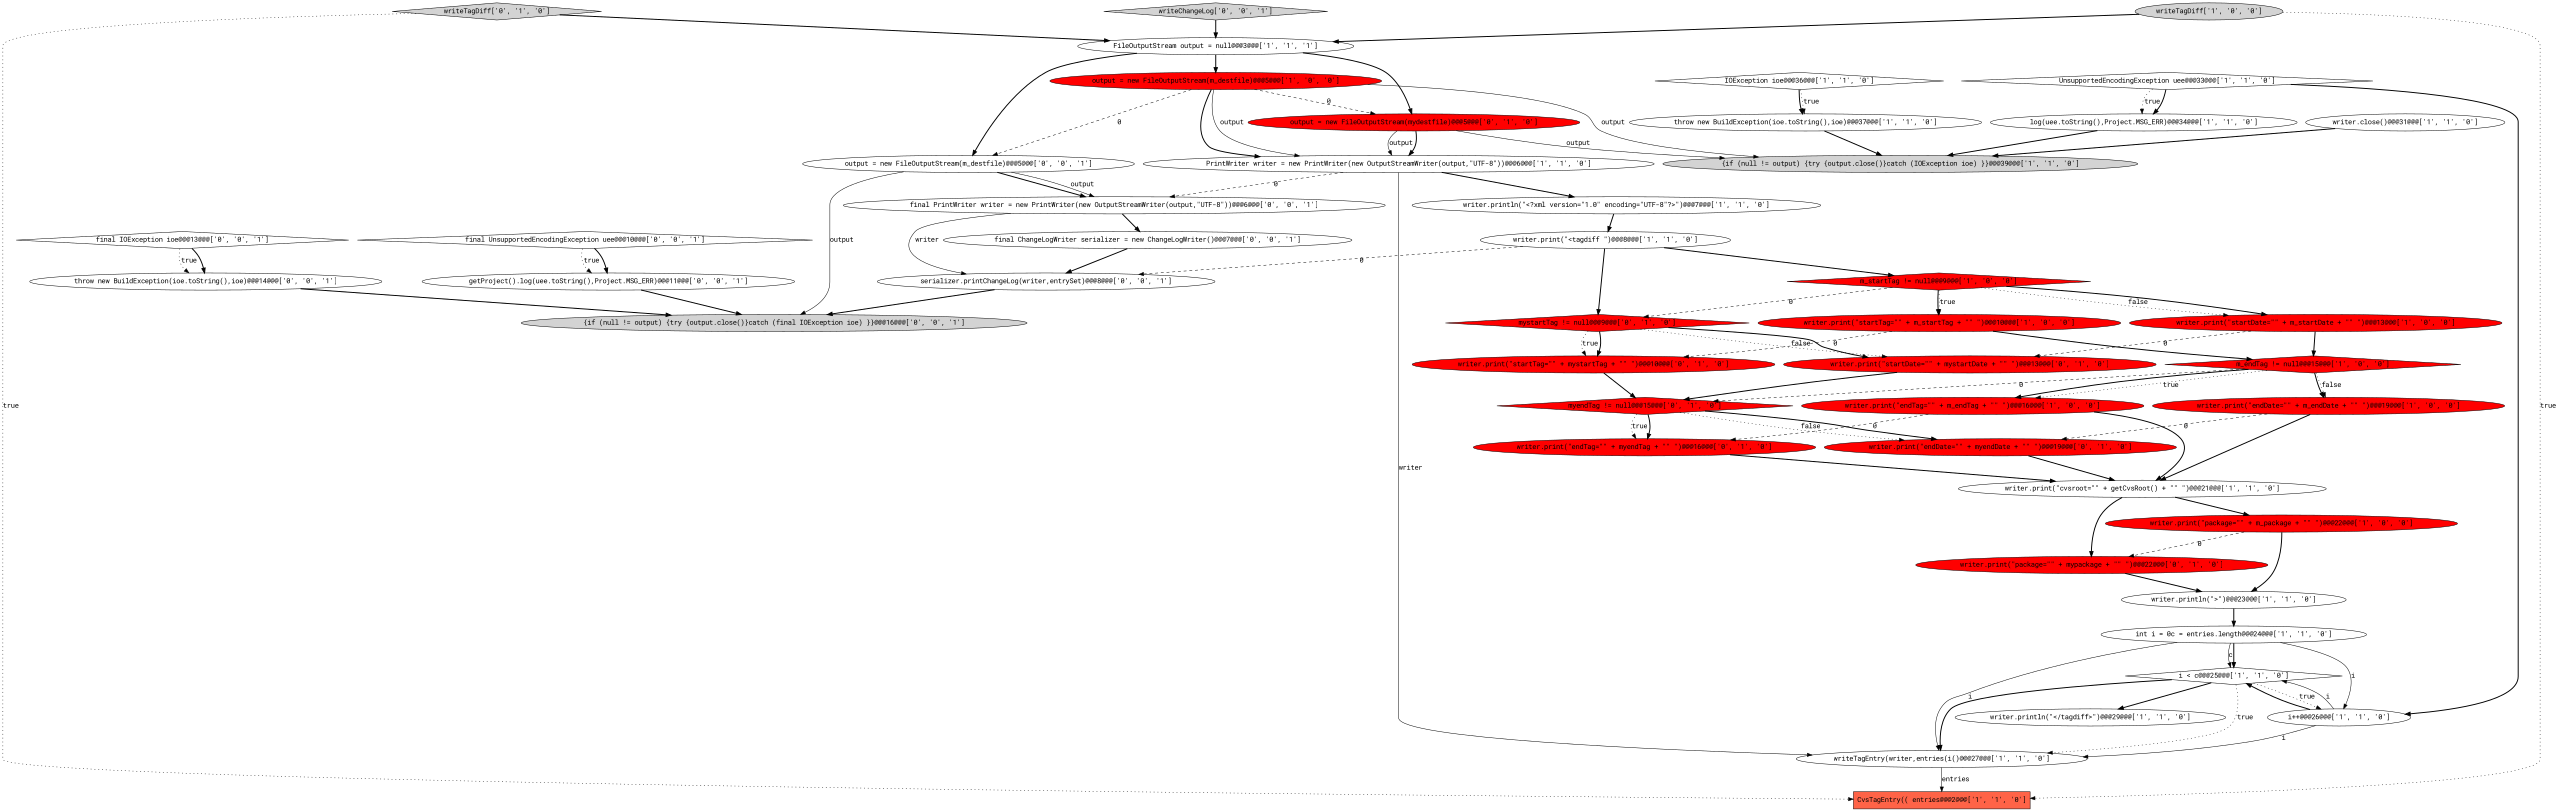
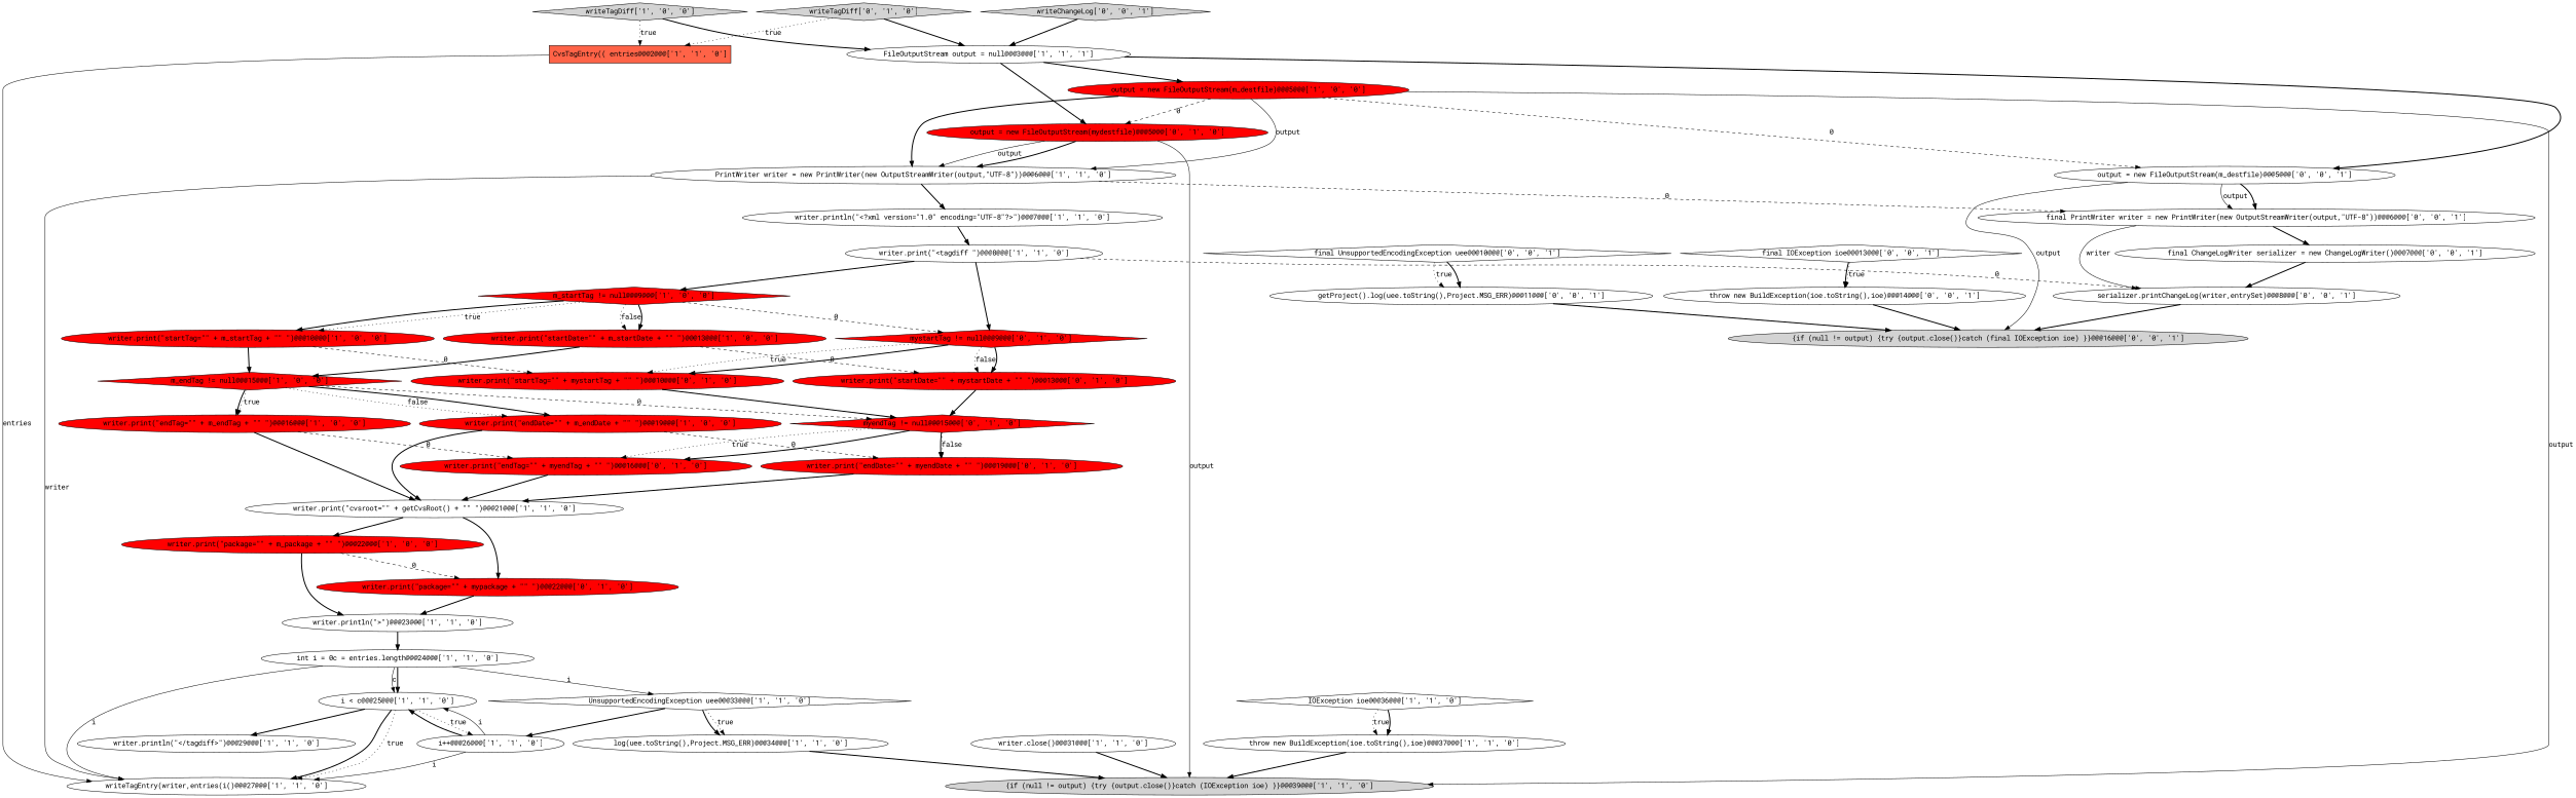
  digraph {
    fontname="Roboto Mono"
    node [fillcolor=white fontname="Roboto Mono" shape=ellipse style=filled]
    edge [fontname="Roboto Mono" style=bold]
    n1 [fillcolor=red label="writer.print(\"endDate=\"\" + myendDate + \"\" \")@@@19@@@['0', '1', '0']"]
    n2 [label="writer.print(\"cvsroot=\"\" + getCvsRoot() + \"\" \")@@@21@@@['1', '1', '0']"]
    n3 [fillcolor=red label="writer.print(\"package=\"\" + m_package + \"\" \")@@@22@@@['1', '0', '0']"]
    n4 [fillcolor=red label="writer.print(\"package=\"\" + mypackage + \"\" \")@@@22@@@['0', '1', '0']"]
    n5 [fillcolor=red label="writer.print(\"startTag=\"\" + m_startTag + \"\" \")@@@10@@@['1', '0', '0']"]
    n6 [fillcolor=red label="m_endTag != null@@@15@@@['1', '0', '0']" shape=diamond]
    n7 [fillcolor=red label="writer.print(\"startTag=\"\" + mystartTag + \"\" \")@@@10@@@['0', '1', '0']"]
    n8 [fillcolor=red label="writer.print(\"endDate=\"\" + m_endDate + \"\" \")@@@19@@@['1', '0', '0']"]
    n9 [fillcolor=red label="writer.print(\"endTag=\"\" + m_endTag + \"\" \")@@@16@@@['1', '0', '0']"]
    n10 [fillcolor=red label="myendTag != null@@@15@@@['0', '1', '0']" shape=diamond]
    n11 [label="throw new BuildException(ioe.toString(),ioe)@@@14@@@['0', '0', '1']"]
    n12 [fillcolor=lightgray label="{if (null != output) {try {output.close()}catch (final IOException ioe) }}@@@16@@@['0', '0', '1']"]
    n13 [label="final UnsupportedEncodingException uee@@@10@@@['0', '0', '1']" shape=diamond]
    n14 [label="getProject().log(uee.toString(),Project.MSG_ERR)@@@11@@@['0', '0', '1']"]
    n15 [fillcolor=lightgray label="writeChangeLog['0', '0', '1']" shape=diamond]
    n16 [label="FileOutputStream output = null@@@3@@@['1', '1', '1']"]
    n17 [fillcolor=red label="output = new FileOutputStream(mydestfile)@@@5@@@['0', '1', '0']"]
    n18 [fillcolor=red label="output = new FileOutputStream(m_destfile)@@@5@@@['1', '0', '0']"]
    n19 [label="output = new FileOutputStream(m_destfile)@@@5@@@['0', '0', '1']"]
    n20 [fillcolor=red label="m_startTag != null@@@9@@@['1', '0', '0']" shape=diamond]
    n21 [fillcolor=red label="mystartTag != null@@@9@@@['0', '1', '0']" shape=diamond]
    n22 [fillcolor=red label="writer.print(\"startDate=\"\" + m_startDate + \"\" \")@@@13@@@['1', '0', '0']"]
    n23 [fillcolor=red label="writer.print(\"startDate=\"\" + mystartDate + \"\" \")@@@13@@@['0', '1', '0']"]
    n24 [fillcolor=lightgray label="{if (null != output) {try {output.close()}catch (IOException ioe) }}@@@39@@@['1', '1', '0']"]
    n25 [label="PrintWriter writer = new PrintWriter(new OutputStreamWriter(output,\"UTF-8\"))@@@6@@@['1', '1', '0']"]
    n26 [label="writeTagEntry(writer,entries(i()@@@27@@@['1', '1', '0']"]
    n27 [label="final PrintWriter writer = new PrintWriter(new OutputStreamWriter(output,\"UTF-8\"))@@@6@@@['0', '0', '1']"]
    n28 [label="writer.println(\"<?xml version=\"1.0\" encoding=\"UTF-8\"?>\")@@@7@@@['1', '1', '0']"]
    n29 [label="serializer.printChangeLog(writer,entrySet)@@@8@@@['0', '0', '1']"]
    n30 [fillcolor=tomato label="CvsTagEntry(( entries@@@2@@@['1', '1', '0']" shape=box]
    n31 [fillcolor=red label="writer.print(\"endTag=\"\" + myendTag + \"\" \")@@@16@@@['0', '1', '0']"]
    n32 [label="final ChangeLogWriter serializer = new ChangeLogWriter()@@@7@@@['0', '0', '1']"]
    n33 [label="writer.println(\">\")@@@23@@@['1', '1', '0']"]
    n34 [label="int i = 0c = entries.length@@@24@@@['1', '1', '0']"]
-   n35 [label="i < c@@@25@@@['1', '1', '0']" shape=diamond]
+   n35 [label="i < c@@@25@@@['1', '1', '0']"]
    n36 [label="i++@@@26@@@['1', '1', '0']"]
    n37 [label="writer.println(\"</tagdiff>\")@@@29@@@['1', '1', '0']"]
    n38 [label="writer.print(\"<tagdiff \")@@@8@@@['1', '1', '0']"]
    n39 [label="IOException ioe@@@36@@@['1', '1', '0']" shape=diamond]
    n40 [label="throw new BuildException(ioe.toString(),ioe)@@@37@@@['1', '1', '0']"]
-   n41 [fillcolor=lightgray label="writeTagDiff['1', '0', '0']"]
+   n41 [fillcolor=lightgray label="writeTagDiff['1', '0', '0']" shape=diamond]
    n42 [label="log(uee.toString(),Project.MSG_ERR)@@@34@@@['1', '1', '0']"]
    n43 [label="writer.close()@@@31@@@['1', '1', '0']"]
    n44 [fillcolor=lightgray label="writeTagDiff['0', '1', '0']" shape=diamond]
    n45 [label="UnsupportedEncodingException uee@@@33@@@['1', '1', '0']" shape=diamond]
    n46 [label="final IOException ioe@@@13@@@['0', '0', '1']" shape=diamond]
    n1 -> n2
    n2 -> n3
    n2 -> n4
    n3 -> n4 [label=0 style=dashed]
    n3 -> n33
    n4 -> n33
    n5 -> n6
    n5 -> n7 [label=0 style=dashed]
    n6 -> n8
    n6 -> n8 [label=false style=dotted]
    n6 -> n9 [label=true style=dotted]
    n6 -> n9
    n6 -> n10 [label=0 style=dashed]
    n7 -> n10
    n8 -> n1 [label=0 style=dashed]
    n8 -> n2
    n9 -> n2
    n9 -> n31 [label=0 style=dashed]
    n10 -> n1
    n10 -> n1 [label=false style=dotted]
    n10 -> n31
    n10 -> n31 [label=true style=dotted]
    n11 -> n12
    n13 -> n14
    n13 -> n14 [label=true style=dotted]
    n14 -> n12
    n15 -> n16
    n16 -> n17
    n16 -> n18
    n16 -> n19
    n17 -> n24 [label=output style=solid]
    n17 -> n25
    n17 -> n25 [label=output style=solid]
    n18 -> n17 [label=0 style=dashed]
    n18 -> n19 [label=0 style=dashed]
    n18 -> n24 [label=output style=solid]
    n18 -> n25
    n18 -> n25 [label=output style=solid]
    n19 -> n12 [label=output style=solid]
    n19 -> n27
    n19 -> n27 [label=output style=solid]
    n20 -> n5 [label=true style=dotted]
    n20 -> n5
    n20 -> n21 [label=0 style=dashed]
    n20 -> n22 [label=false style=dotted]
    n20 -> n22
    n21 -> n7
    n21 -> n7 [label=true style=dotted]
    n21 -> n23 [label=false style=dotted]
    n21 -> n23
    n22 -> n6
    n22 -> n23 [label=0 style=dashed]
    n23 -> n10
    n25 -> n26 [label=writer style=solid]
    n25 -> n27 [label=0 style=dashed]
    n25 -> n28
    n27 -> n29 [label=writer style=solid]
    n27 -> n32
    n28 -> n38
    n29 -> n12
-   n26 -> n30 [label=entries style=solid]
+   n30 -> n26 [label=entries style=solid]
    n31 -> n2
    n32 -> n29
    n33 -> n34
    n34 -> n26 [label=i style=solid]
    n34 -> n35
    n34 -> n35 [label=c style=solid]
-   n34 -> n36 [label=i style=solid]
+   n34 -> n45 [label=i style=solid]
    n35 -> n26
    n35 -> n26 [label=true style=dotted]
    n35 -> n36 [label=true style=dotted]
    n35 -> n37
    n36 -> n26 [label=i style=solid]
    n36 -> n35 [label=i style=solid]
    n36 -> n35
    n38 -> n20
    n38 -> n21
    n38 -> n29 [label=0 style=dashed]
    n39 -> n40 [label=true style=dotted]
    n39 -> n40
    n40 -> n24
    n41 -> n16
    n41 -> n30 [label=true style=dotted]
    n42 -> n24
    n43 -> n24
    n44 -> n16
    n44 -> n30 [label=true style=dotted]
    n45 -> n36
    n45 -> n42 [label=true style=dotted]
    n45 -> n42
    n46 -> n11
    n46 -> n11 [label=true style=dotted]
  }
